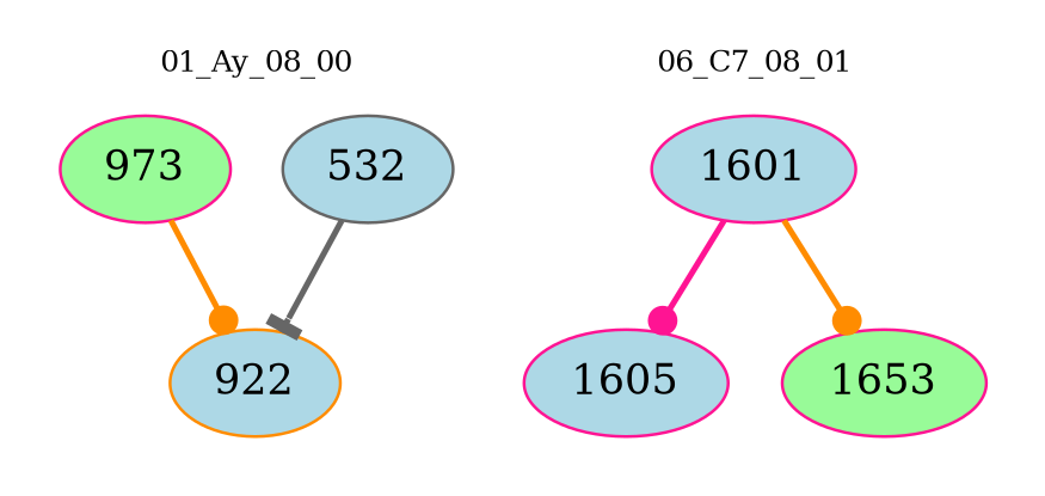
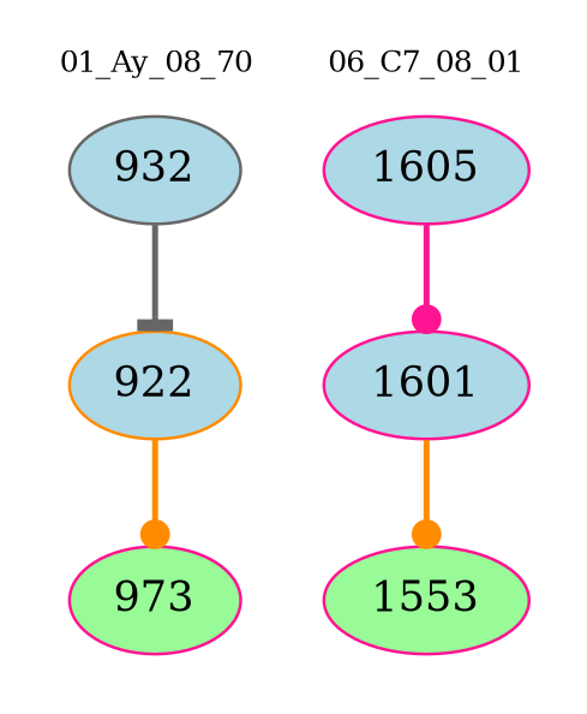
  digraph {
    node [color=deeppink fillcolor=lightblue style=filled]
    edge [arrowhead=dot color=darkorange style=bold]
-   n1 [color=gray40 label=532]
+   n1 [color=gray40 label=932]
    n2 [color=darkorange label=922]
    n3 [fillcolor=palegreen label=973]
    n4 [label=1605]
    n5 [label=1601]
-   n6 [fillcolor=palegreen label=1653]
+   n6 [fillcolor=palegreen label=1553]
    subgraph cluster_1 {
      color=white
      fontsize=10
-     label="01_Ay_08_00"
+     label="01_Ay_08_70"
      n1
      n2
      n3
    }
    subgraph cluster_2 {
      color=white
      fontsize=10
      label="06_C7_08_01"
      n4
      n5
      n6
    }
    n1 -> n2 [arrowhead=tee color=gray40]
-   n3 -> n2
-   n5 -> n4 [color=deeppink]
+   n2 -> n3
+   n4 -> n5 [color=deeppink]
    n5 -> n6
  }
